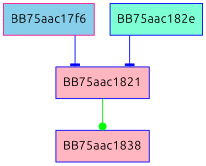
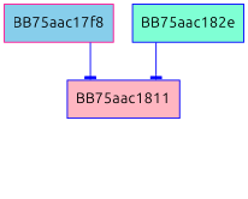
  digraph {
    fontname=Ubuntu
    splines=ortho
    node [color=blue fillcolor=lightpink fontname=Ubuntu shape=box style=filled]
    edge [arrowhead=tee color=blue fontname=Ubuntu]
-   BB75aac17f8 [color=deeppink fillcolor=skyblue label=BB75aac17f6]
-   BB75aac1811 [label=BB75aac1821]
-   BB75aac1838
+   BB75aac17f8 [color=deeppink fillcolor=skyblue]
+   BB75aac1811
    BB75aac182e [fillcolor=aquamarine]
    BB75aac17f8 -> BB75aac1811
-   BB75aac1811 -> BB75aac1838 [arrowhead=dot color=green]
    BB75aac182e -> BB75aac1811
  }
